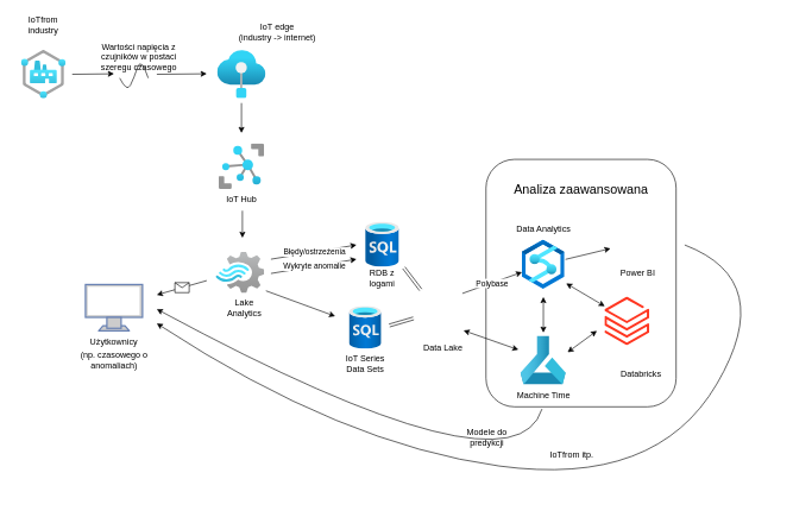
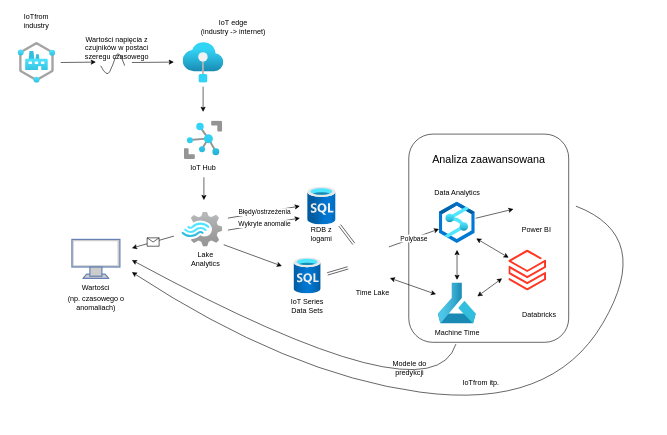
  <mxCell id="0" />
  <mxCell id="1" parent="0" />
  <mxCell id="2" value="" style="rounded=1;whiteSpace=wrap;html=1;" vertex="1" parent="1"><mxGeometry x="680.45" y="223" width="266.55" height="347" as="geometry" /></mxCell>
  <mxCell id="3" value="" style="image;aspect=fixed;html=1;points=[];align=center;fontSize=12;image=img/lib/azure2/iot/IoT_Hub.svg;" parent="1" vertex="1"><mxGeometry x="306" y="201" width="64" height="64" as="geometry" /></mxCell>
  <mxCell id="4" value="" style="endArrow=classic;html=1;rounded=0;" parent="1" edge="1"><mxGeometry width="50" height="50" relative="1" as="geometry"><mxPoint x="100.4" y="103.67" as="sourcePoint" /><mxPoint x="159" y="103" as="targetPoint" /></mxGeometry></mxCell>
  <mxCell id="5" value="" style="endArrow=classic;html=1;rounded=0;" parent="1" edge="1"><mxGeometry width="50" height="50" relative="1" as="geometry"><mxPoint x="337.67" y="144" as="sourcePoint" /><mxPoint x="337.67" y="186" as="targetPoint" /></mxGeometry></mxCell>
  <mxCell id="6" value="" style="image;aspect=fixed;html=1;points=[];align=center;fontSize=12;image=img/lib/azure2/iot/Industrial_IoT.svg;" parent="1" vertex="1"><mxGeometry x="29" y="70" width="62.8" height="68" as="geometry" /></mxCell>
  <mxCell id="7" value="" style="image;aspect=fixed;html=1;points=[];align=center;fontSize=12;image=img/lib/azure2/iot/IoT_Edge.svg;" parent="1" vertex="1"><mxGeometry x="304" y="70" width="68" height="68" as="geometry" /></mxCell>
  <mxCell id="8" value="IoTfrom industry" style="text;html=1;strokeColor=none;fillColor=none;align=center;verticalAlign=middle;whiteSpace=wrap;rounded=0;" parent="1" vertex="1"><mxGeometry x="20.4" y="20" width="80" height="30" as="geometry" /></mxCell>
  <mxCell id="9" value="IoT edge&lt;br&gt;(industry -&amp;gt; internet)" style="text;html=1;strokeColor=none;fillColor=none;align=center;verticalAlign=middle;whiteSpace=wrap;rounded=0;" parent="1" vertex="1"><mxGeometry x="328" y="30" width="120" height="30" as="geometry" /></mxCell>
  <mxCell id="10" value="IoT Hub" style="text;html=1;strokeColor=none;fillColor=none;align=center;verticalAlign=middle;whiteSpace=wrap;rounded=0;" parent="1" vertex="1"><mxGeometry x="308" y="265" width="60" height="30" as="geometry" /></mxCell>
  <mxCell id="11" value="" style="image;aspect=fixed;html=1;points=[];align=center;fontSize=12;image=img/lib/azure2/iot/Stream_Analytics_Jobs.svg;" parent="1" vertex="1"><mxGeometry x="302" y="353" width="68" height="58.0" as="geometry" /></mxCell>
  <mxCell id="12" value="" style="image;aspect=fixed;html=1;points=[];align=center;fontSize=12;image=img/lib/azure2/databases/Azure_Synapse_Analytics.svg;" parent="1" vertex="1"><mxGeometry x="730.91" y="336" width="60" height="69" as="geometry" /></mxCell>
  <mxCell id="13" value="" style="shape=image;verticalLabelPosition=bottom;labelBackgroundColor=default;verticalAlign=top;aspect=fixed;imageAspect=0;image=https://www.altisconsulting.com/au/wp-content/uploads/sites/4/2018/08/datalake.png;" parent="1" vertex="1"><mxGeometry x="557.91" y="411" width="119.28" height="62.63" as="geometry" /></mxCell>
  <mxCell id="14" value="" style="image;aspect=fixed;html=1;points=[];align=center;fontSize=12;image=img/lib/azure2/ai_machine_learning/Machine_Learning.svg;" parent="1" vertex="1"><mxGeometry x="728.91" y="471" width="64" height="68" as="geometry" /></mxCell>
  <mxCell id="15" value="" style="shape=image;verticalLabelPosition=bottom;labelBackgroundColor=default;verticalAlign=top;aspect=fixed;imageAspect=0;image=https://logos-marques.com/wp-content/uploads/2022/08/Microsoft-Power-BI-Logo-2013.png;" parent="1" vertex="1"><mxGeometry x="835.91" y="307" width="115.56" height="65" as="geometry" /></mxCell>
  <mxCell id="16" value="" style="endArrow=classic;html=1;rounded=0;" parent="1" edge="1"><mxGeometry width="50" height="50" relative="1" as="geometry"><mxPoint x="339" y="295" as="sourcePoint" /><mxPoint x="339" y="333" as="targetPoint" /></mxGeometry></mxCell>
  <mxCell id="17" value="" style="endArrow=classic;html=1;rounded=0;" parent="1" edge="1"><mxGeometry width="50" height="50" relative="1" as="geometry"><mxPoint x="372" y="407.32" as="sourcePoint" /><mxPoint x="469" y="443" as="targetPoint" /></mxGeometry></mxCell>
  <mxCell id="18" value="" style="endArrow=classic;html=1;rounded=0;" parent="1" edge="1"><mxGeometry width="50" height="50" relative="1" as="geometry"><mxPoint x="791.91" y="363.249" as="sourcePoint" /><mxPoint x="855" y="348" as="targetPoint" /></mxGeometry></mxCell>
  <mxCell id="19" value="Lake Analytics" style="text;html=1;strokeColor=none;fillColor=none;align=center;verticalAlign=middle;whiteSpace=wrap;rounded=0;" parent="1" vertex="1"><mxGeometry x="312" y="416" width="60" height="30" as="geometry" /></mxCell>
  <mxCell id="20" value="Data Analytics" style="text;html=1;align=center;verticalAlign=middle;resizable=0;points=[];autosize=1;strokeColor=none;fillColor=none;" parent="1" vertex="1"><mxGeometry x="700.91" y="306" width="120" height="30" as="geometry" /></mxCell>
  <mxCell id="21" value="Power BI" style="text;html=1;align=center;verticalAlign=middle;resizable=0;points=[];autosize=1;strokeColor=none;fillColor=none;" parent="1" vertex="1"><mxGeometry x="857.91" y="368" width="70" height="30" as="geometry" /></mxCell>
  <mxCell id="22" value="Machine Time" style="text;html=1;align=center;verticalAlign=middle;resizable=0;points=[];autosize=1;strokeColor=none;fillColor=none;" parent="1" vertex="1"><mxGeometry x="700.91" y="540" width="120" height="30" as="geometry" /></mxCell>
- <mxCell id="23" value="Data Lake" style="text;html=1;align=center;verticalAlign=middle;resizable=0;points=[];autosize=1;strokeColor=none;fillColor=none;" parent="1" vertex="1"><mxGeometry x="579.91" y="472" width="80" height="30" as="geometry" /></mxCell>
+ <mxCell id="23" value="Time Lake" style="text;html=1;align=center;verticalAlign=middle;resizable=0;points=[];autosize=1;strokeColor=none;fillColor=none;" parent="1" vertex="1"><mxGeometry x="579.91" y="472" width="80" height="30" as="geometry" /></mxCell>
  <mxCell id="24" value="" style="endArrow=classic;startArrow=classic;html=1;rounded=0;entryX=-0.047;entryY=0.25;entryDx=0;entryDy=0;entryPerimeter=0;exitX=0.764;exitY=0.83;exitDx=0;exitDy=0;exitPerimeter=0;" parent="1" edge="1" source="13"><mxGeometry width="50" height="50" relative="1" as="geometry"><mxPoint x="686.91" y="456" as="sourcePoint" /><mxPoint x="725.902" y="490" as="targetPoint" /></mxGeometry></mxCell>
  <mxCell id="25" value="" style="endArrow=classic;startArrow=classic;html=1;rounded=0;" parent="1" edge="1"><mxGeometry width="50" height="50" relative="1" as="geometry"><mxPoint x="760.91" y="466" as="sourcePoint" /><mxPoint x="760.91" y="416" as="targetPoint" /></mxGeometry></mxCell>
  <mxCell id="26" value="" style="image;aspect=fixed;html=1;points=[];align=center;fontSize=12;image=img/lib/azure2/databases/SQL_Database.svg;" parent="1" vertex="1"><mxGeometry x="511.66" y="311" width="47.25" height="63" as="geometry" /></mxCell>
  <mxCell id="27" value="" style="image;aspect=fixed;html=1;points=[];align=center;fontSize=12;image=img/lib/azure2/iot/Time_Series_Data_Sets.svg;" parent="1" vertex="1"><mxGeometry x="488.91" y="429" width="45.18" height="60" as="geometry" /></mxCell>
  <mxCell id="28" value="IoT Series Data Sets" style="text;html=1;strokeColor=none;fillColor=none;align=center;verticalAlign=middle;whiteSpace=wrap;rounded=0;" parent="1" vertex="1"><mxGeometry x="476" y="494" width="71" height="30" as="geometry" /></mxCell>
  <mxCell id="29" value="" style="endArrow=classic;html=1;rounded=0;shape=link;" parent="1" edge="1"><mxGeometry width="50" height="50" relative="1" as="geometry"><mxPoint x="544.91" y="456" as="sourcePoint" /><mxPoint x="578.91" y="446" as="targetPoint" /></mxGeometry></mxCell>
  <mxCell id="30" value="" style="endArrow=classic;html=1;rounded=0;" parent="1" edge="1"><mxGeometry relative="1" as="geometry"><mxPoint x="379" y="363" as="sourcePoint" /><mxPoint x="499" y="343" as="targetPoint" /></mxGeometry></mxCell>
  <mxCell id="31" value="Błędy/ostrzeżenia" style="edgeLabel;resizable=0;html=1;align=center;verticalAlign=middle;" parent="30" connectable="0" vertex="1"><mxGeometry relative="1" as="geometry" /></mxCell>
  <mxCell id="32" value="" style="endArrow=classic;html=1;rounded=0;shape=link;exitX=1;exitY=0;exitDx=0;exitDy=0;" parent="1" source="33" edge="1"><mxGeometry width="50" height="50" relative="1" as="geometry"><mxPoint x="597.91" y="375" as="sourcePoint" /><mxPoint x="588.91" y="406" as="targetPoint" /></mxGeometry></mxCell>
  <mxCell id="33" value="RDB z logami" style="text;html=1;strokeColor=none;fillColor=none;align=center;verticalAlign=middle;whiteSpace=wrap;rounded=0;" parent="1" vertex="1"><mxGeometry x="505.29" y="375" width="60" height="30" as="geometry" /></mxCell>
  <mxCell id="34" value="" style="endArrow=classic;html=1;rounded=0;" parent="1" edge="1"><mxGeometry relative="1" as="geometry"><mxPoint x="379" y="383" as="sourcePoint" /><mxPoint x="499" y="363" as="targetPoint" /></mxGeometry></mxCell>
  <mxCell id="35" value="Wykryte anomalie" style="edgeLabel;resizable=0;html=1;align=center;verticalAlign=middle;" parent="34" connectable="0" vertex="1"><mxGeometry relative="1" as="geometry" /></mxCell>
  <mxCell id="36" value="" style="endArrow=none;html=1;curved=1;" parent="1" edge="1"><mxGeometry width="50" height="50" relative="1" as="geometry"><mxPoint x="167" y="109" as="sourcePoint" /><mxPoint x="207" y="109" as="targetPoint" /><Array as="points"><mxPoint x="177" y="129" /><mxPoint x="187" y="109" /><mxPoint x="197" y="79" /></Array></mxGeometry></mxCell>
  <mxCell id="37" value="Wartości napięcia z czujników w postaci szeregu czasowego" style="text;html=1;strokeColor=none;fillColor=none;align=center;verticalAlign=middle;whiteSpace=wrap;rounded=0;" parent="1" vertex="1"><mxGeometry x="134" y="55" width="120" height="50" as="geometry" /></mxCell>
  <mxCell id="38" value="" style="endArrow=classic;html=1;rounded=0;" parent="1" edge="1"><mxGeometry width="50" height="50" relative="1" as="geometry"><mxPoint x="219" y="103.67" as="sourcePoint" /><mxPoint x="289" y="103" as="targetPoint" /></mxGeometry></mxCell>
  <mxCell id="39" value="" style="endArrow=classic;startArrow=classic;html=1;rounded=0;" edge="1" parent="1"><mxGeometry width="50" height="50" relative="1" as="geometry"><mxPoint x="792.91" y="397" as="sourcePoint" /><mxPoint x="847" y="429" as="targetPoint" /></mxGeometry></mxCell>
  <mxCell id="40" value="" style="image;aspect=fixed;html=1;points=[];align=center;fontSize=12;image=img/lib/azure2/analytics/Azure_Databricks.svg;" vertex="1" parent="1"><mxGeometry x="847" y="416" width="62.8" height="68" as="geometry" /></mxCell>
  <mxCell id="41" value="Databricks" style="text;html=1;strokeColor=none;fillColor=none;align=center;verticalAlign=middle;whiteSpace=wrap;rounded=0;" vertex="1" parent="1"><mxGeometry x="868.4" y="509" width="60" height="30" as="geometry" /></mxCell>
  <mxCell id="42" value="" style="fontColor=#0066CC;verticalAlign=top;verticalLabelPosition=bottom;labelPosition=center;align=center;html=1;outlineConnect=0;fillColor=#CCCCCC;strokeColor=#6881B3;gradientColor=none;gradientDirection=north;strokeWidth=2;shape=mxgraph.networks.monitor;" vertex="1" parent="1"><mxGeometry x="119" y="398.5" width="80" height="65" as="geometry" /></mxCell>
  <mxCell id="43" value="" style="endArrow=classic;html=1;rounded=0;" edge="1" parent="1"><mxGeometry relative="1" as="geometry"><mxPoint x="289" y="393" as="sourcePoint" /><mxPoint x="219" y="413" as="targetPoint" /></mxGeometry></mxCell>
  <mxCell id="44" value="" style="shape=message;html=1;outlineConnect=0;" vertex="1" parent="43"><mxGeometry width="20" height="14" relative="1" as="geometry"><mxPoint x="-10" y="-7" as="offset" /></mxGeometry></mxCell>
- <mxCell id="45" value="Użytkownicy" style="text;html=1;strokeColor=none;fillColor=none;align=center;verticalAlign=middle;whiteSpace=wrap;rounded=0;" vertex="1" parent="1"><mxGeometry x="129" y="464" width="60" height="30" as="geometry" /></mxCell>
+ <mxCell id="45" value="Wartości" style="text;html=1;strokeColor=none;fillColor=none;align=center;verticalAlign=middle;whiteSpace=wrap;rounded=0;" vertex="1" parent="1"><mxGeometry x="129" y="464" width="60" height="30" as="geometry" /></mxCell>
  <mxCell id="46" value="&lt;font style=&quot;font-size: 18px;&quot;&gt;Analiza zaawansowana&lt;/font&gt;" style="text;html=1;strokeColor=none;fillColor=none;align=center;verticalAlign=middle;whiteSpace=wrap;rounded=0;" vertex="1" parent="1"><mxGeometry x="683.73" y="250" width="260" height="30" as="geometry" /></mxCell>
  <mxCell id="47" value="" style="endArrow=classic;startArrow=classic;html=1;rounded=0;" edge="1" parent="1"><mxGeometry width="50" height="50" relative="1" as="geometry"><mxPoint x="794.82" y="493.5" as="sourcePoint" /><mxPoint x="835.91" y="463.5" as="targetPoint" /></mxGeometry></mxCell>
  <mxCell id="48" value="" style="endArrow=classic;html=1;rounded=0;exitX=0.75;exitY=0;exitDx=0;exitDy=0;" edge="1" parent="1" source="13" target="12"><mxGeometry relative="1" as="geometry"><mxPoint x="547" y="673" as="sourcePoint" /><mxPoint x="647" y="673" as="targetPoint" /></mxGeometry></mxCell>
  <mxCell id="49" value="Polybase" style="edgeLabel;resizable=0;html=1;align=center;verticalAlign=middle;" connectable="0" vertex="1" parent="48"><mxGeometry relative="1" as="geometry" /></mxCell>
  <mxCell id="50" value="(np. czasowego o anomaliach)" style="text;html=1;strokeColor=none;fillColor=none;align=center;verticalAlign=middle;whiteSpace=wrap;rounded=0;" vertex="1" parent="1"><mxGeometry x="102.75" y="489" width="112.5" height="30" as="geometry" /></mxCell>
  <mxCell id="51" value="" style="curved=1;endArrow=classic;html=1;rounded=0;" edge="1" parent="1"><mxGeometry width="50" height="50" relative="1" as="geometry"><mxPoint x="959" y="343" as="sourcePoint" /><mxPoint x="219" y="453" as="targetPoint" /><Array as="points"><mxPoint x="1089" y="393" /><mxPoint x="919" y="683" /><mxPoint x="479" y="623" /></Array></mxGeometry></mxCell>
  <mxCell id="52" value="IoTfrom itp." style="text;html=1;strokeColor=none;fillColor=none;align=center;verticalAlign=middle;whiteSpace=wrap;rounded=0;" vertex="1" parent="1"><mxGeometry x="765.91" y="623" width="70" height="30" as="geometry" /></mxCell>
  <mxCell id="53" value="" style="curved=1;endArrow=classic;html=1;rounded=0;" edge="1" parent="1"><mxGeometry width="50" height="50" relative="1" as="geometry"><mxPoint x="759" y="573" as="sourcePoint" /><mxPoint x="219" y="433" as="targetPoint" /><Array as="points"><mxPoint x="719" y="703" /></Array></mxGeometry></mxCell>
  <mxCell id="54" value="Modele do predykcji" style="text;html=1;strokeColor=none;fillColor=none;align=center;verticalAlign=middle;whiteSpace=wrap;rounded=0;" vertex="1" parent="1"><mxGeometry x="636.91" y="598" width="90" height="30" as="geometry" /></mxCell>
